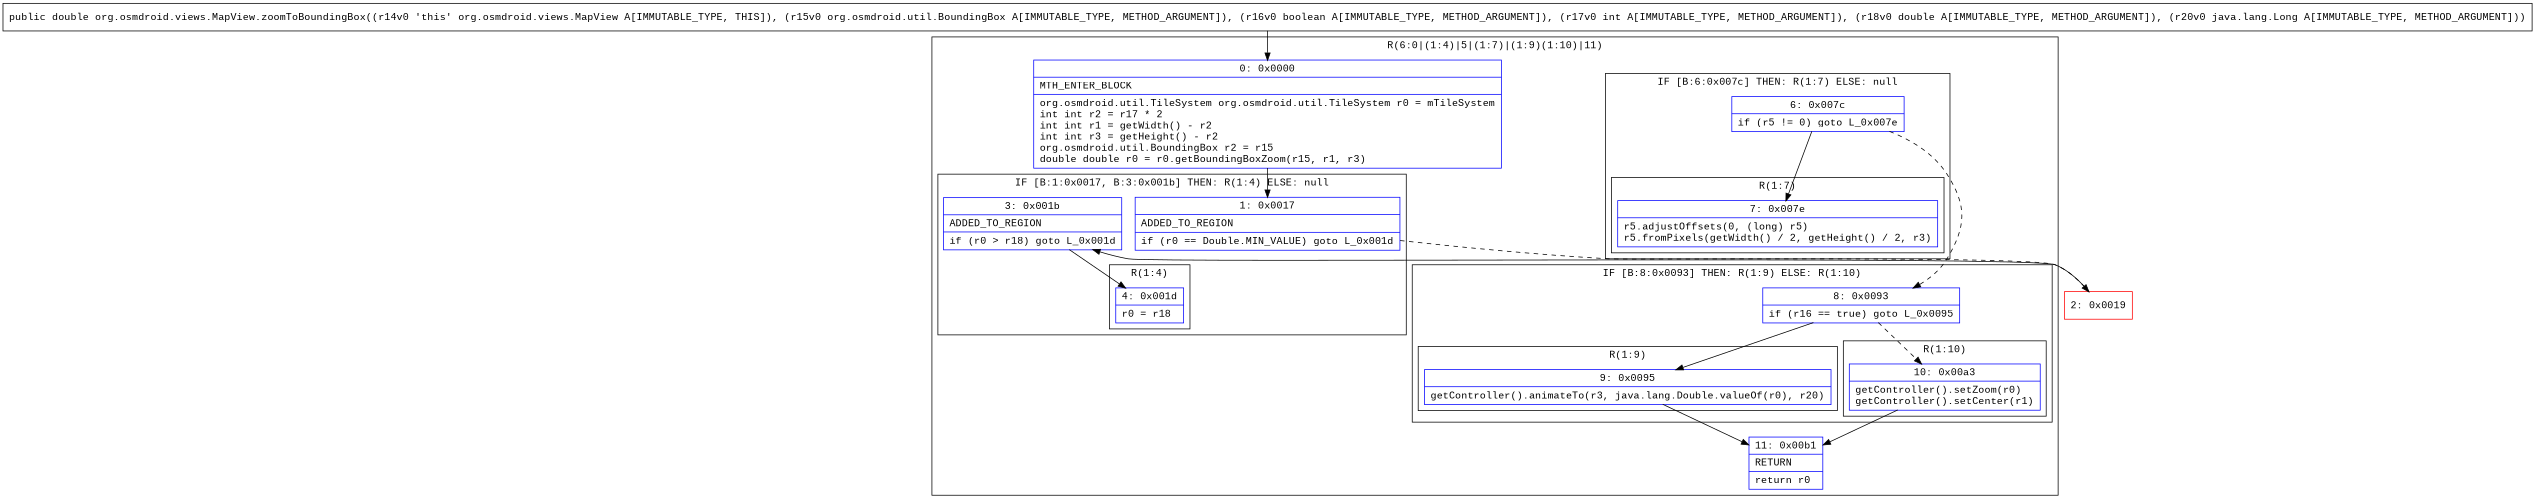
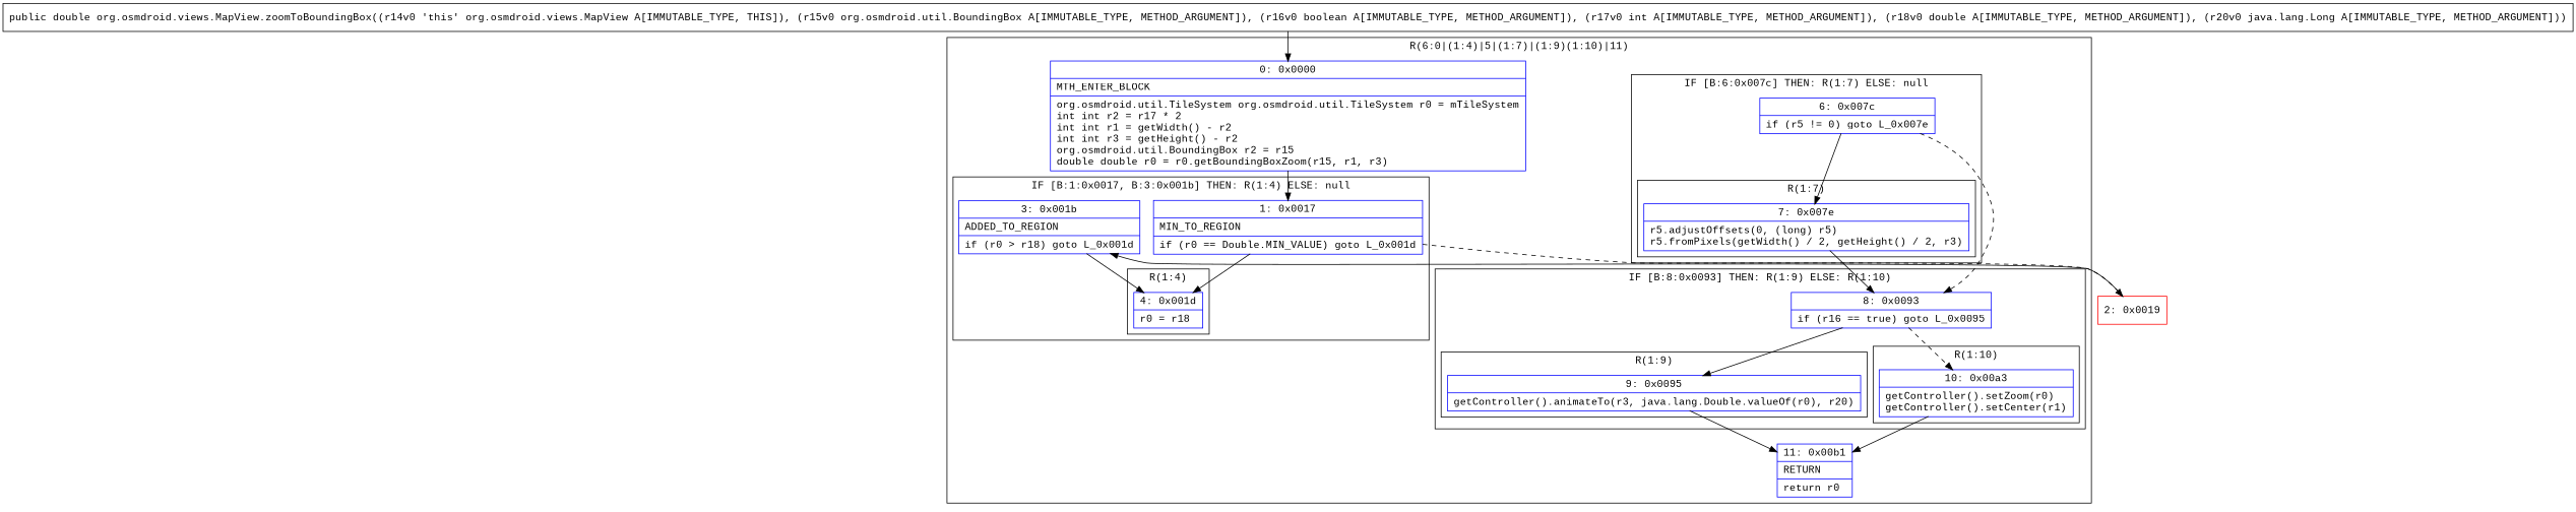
  digraph {
    fontname="Liberation Mono"
    node [color=blue fontname="Liberation Mono" shape=record]
    edge [fontname="Liberation Mono"]
    n1 [label="{4\:\ 0x001d|r0 = r18\l}"]
-   n2 [label="{1\:\ 0x0017|ADDED_TO_REGION\l|if (r0 == Double.MIN_VALUE) goto L_0x001d\l}"]
+   n2 [label="{1\:\ 0x0017|MIN_TO_REGION\l|if (r0 == Double.MIN_VALUE) goto L_0x001d\l}"]
    n3 [label="{3\:\ 0x001b|ADDED_TO_REGION\l|if (r0 \> r18) goto L_0x001d\l}"]
    n4 [label="{7\:\ 0x007e|r5.adjustOffsets(0, (long) r5)\lr5.fromPixels(getWidth() \/ 2, getHeight() \/ 2, r3)\l}"]
    n5 [label="{6\:\ 0x007c|if (r5 != 0) goto L_0x007e\l}"]
    n6 [label="{9\:\ 0x0095|getController().animateTo(r3, java.lang.Double.valueOf(r0), r20)\l}"]
    n7 [label="{10\:\ 0x00a3|getController().setZoom(r0)\lgetController().setCenter(r1)\l}"]
    n8 [label="{8\:\ 0x0093|if (r16 == true) goto L_0x0095\l}"]
    n9 [label="{0\:\ 0x0000|MTH_ENTER_BLOCK\l|org.osmdroid.util.TileSystem org.osmdroid.util.TileSystem r0 = mTileSystem\lint int r2 = r17 * 2\lint int r1 = getWidth() \- r2\lint int r3 = getHeight() \- r2\lorg.osmdroid.util.BoundingBox r2 = r15\ldouble double r0 = r0.getBoundingBoxZoom(r15, r1, r3)\l}"]
    n10 [label="{11\:\ 0x00b1|RETURN\l|return r0\l}"]
    n11 [color=red label="{2\:\ 0x0019}"]
    n12 [label="{public double org.osmdroid.views.MapView.zoomToBoundingBox((r14v0 'this' org.osmdroid.views.MapView A[IMMUTABLE_TYPE, THIS]), (r15v0 org.osmdroid.util.BoundingBox A[IMMUTABLE_TYPE, METHOD_ARGUMENT]), (r16v0 boolean A[IMMUTABLE_TYPE, METHOD_ARGUMENT]), (r17v0 int A[IMMUTABLE_TYPE, METHOD_ARGUMENT]), (r18v0 double A[IMMUTABLE_TYPE, METHOD_ARGUMENT]), (r20v0 java.lang.Long A[IMMUTABLE_TYPE, METHOD_ARGUMENT])) }" color=""]
    subgraph cluster_1 {
      label="R(6:0|(1:4)|5|(1:7)|(1:9)(1:10)|11)"
      n9
      n10
      subgraph cluster_2 {
        label="IF [B:1:0x0017, B:3:0x001b] THEN: R(1:4) ELSE: null"
        n2
        n3
        subgraph cluster_3 {
          label="R(1:4)"
          n1
        }
      }
      subgraph cluster_4 {
        label="IF [B:6:0x007c] THEN: R(1:7) ELSE: null"
        n5
        subgraph cluster_5 {
          label="R(1:7)"
          n4
        }
      }
      subgraph cluster_6 {
        label="IF [B:8:0x0093] THEN: R(1:9) ELSE: R(1:10)"
        n8
        subgraph cluster_7 {
          label="R(1:9)"
          n6
        }
        subgraph cluster_8 {
          label="R(1:10)"
          n7
        }
      }
    }
+   n2 -> n1
    n2 -> n11 [style=dashed]
    n3 -> n1
+   n4 -> n8
    n5 -> n4
    n5 -> n8 [style=dashed]
    n6 -> n10
    n7 -> n10
    n8 -> n6
    n8 -> n7 [style=dashed]
    n9 -> n2
    n11 -> n3
    n12 -> n9
  }
